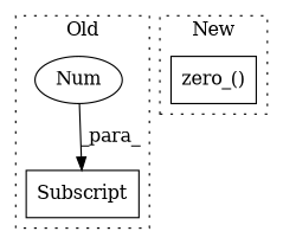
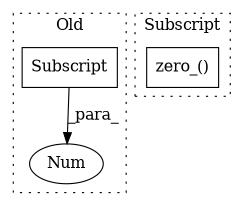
  digraph {
    node [shape=box]
    n1 [a=63 l="15,0" label=Subscript s="11803,0"]
    n2 [a=76 l=1 label=Num s=11816 shape=ellipse]
    n3 [a=75 l=15 label="zero_()" s=11851]
    subgraph cluster_1 {
      label=Old
      style=dotted
      n1
      n2
    }
    subgraph cluster_2 {
-     label=New
+     label=Subscript
      style=dotted
      n3
    }
-   n2 -> n1 [label=_para_]
+   n1 -> n2 [label=_para_]
  }
